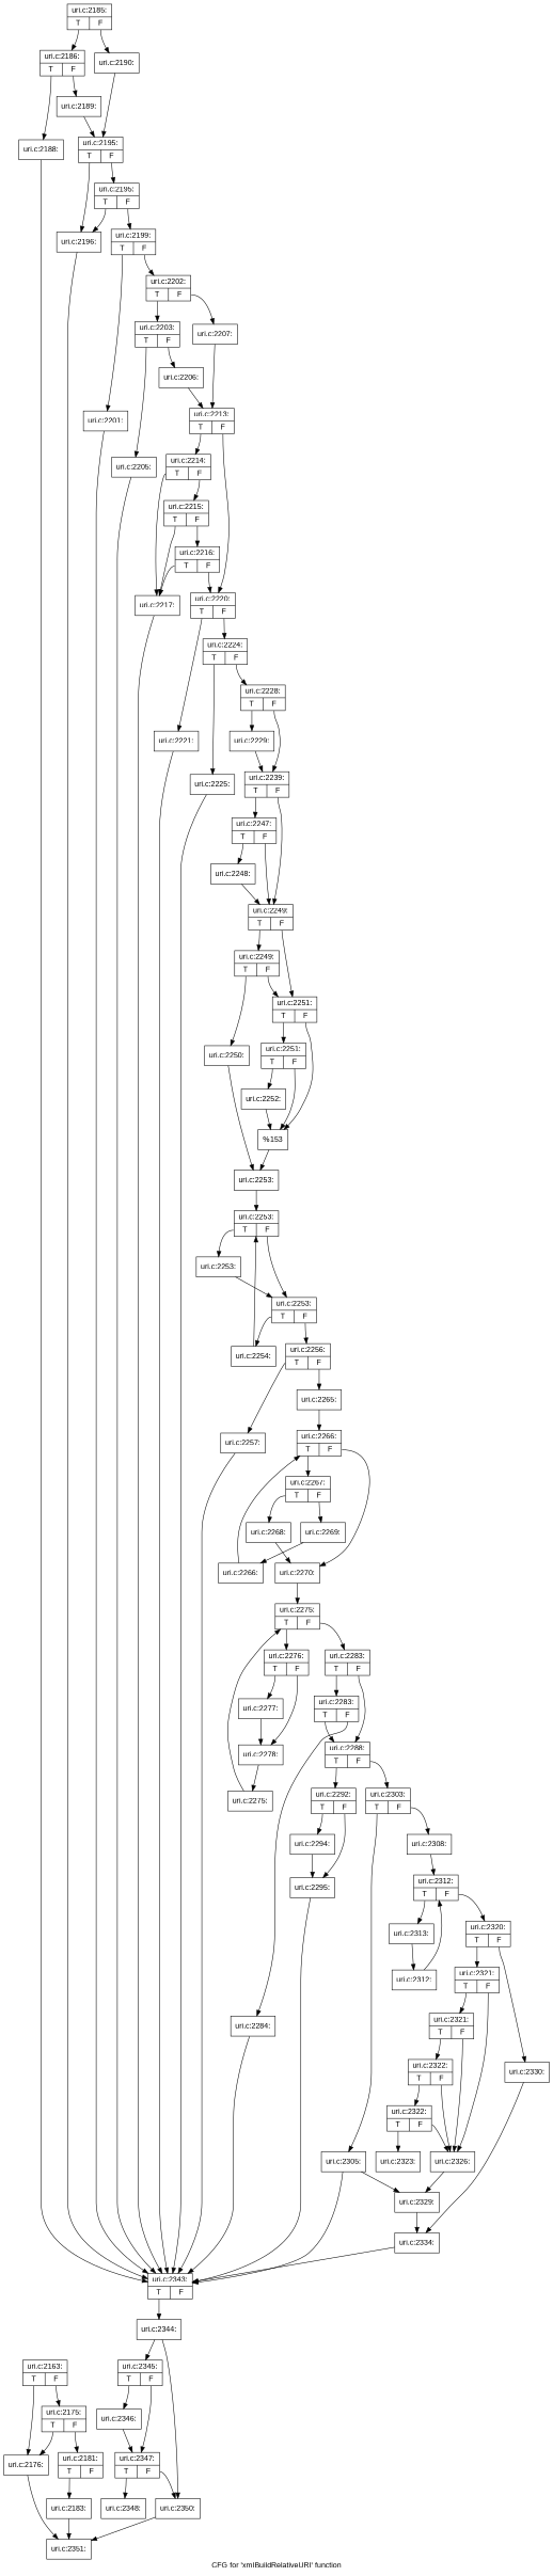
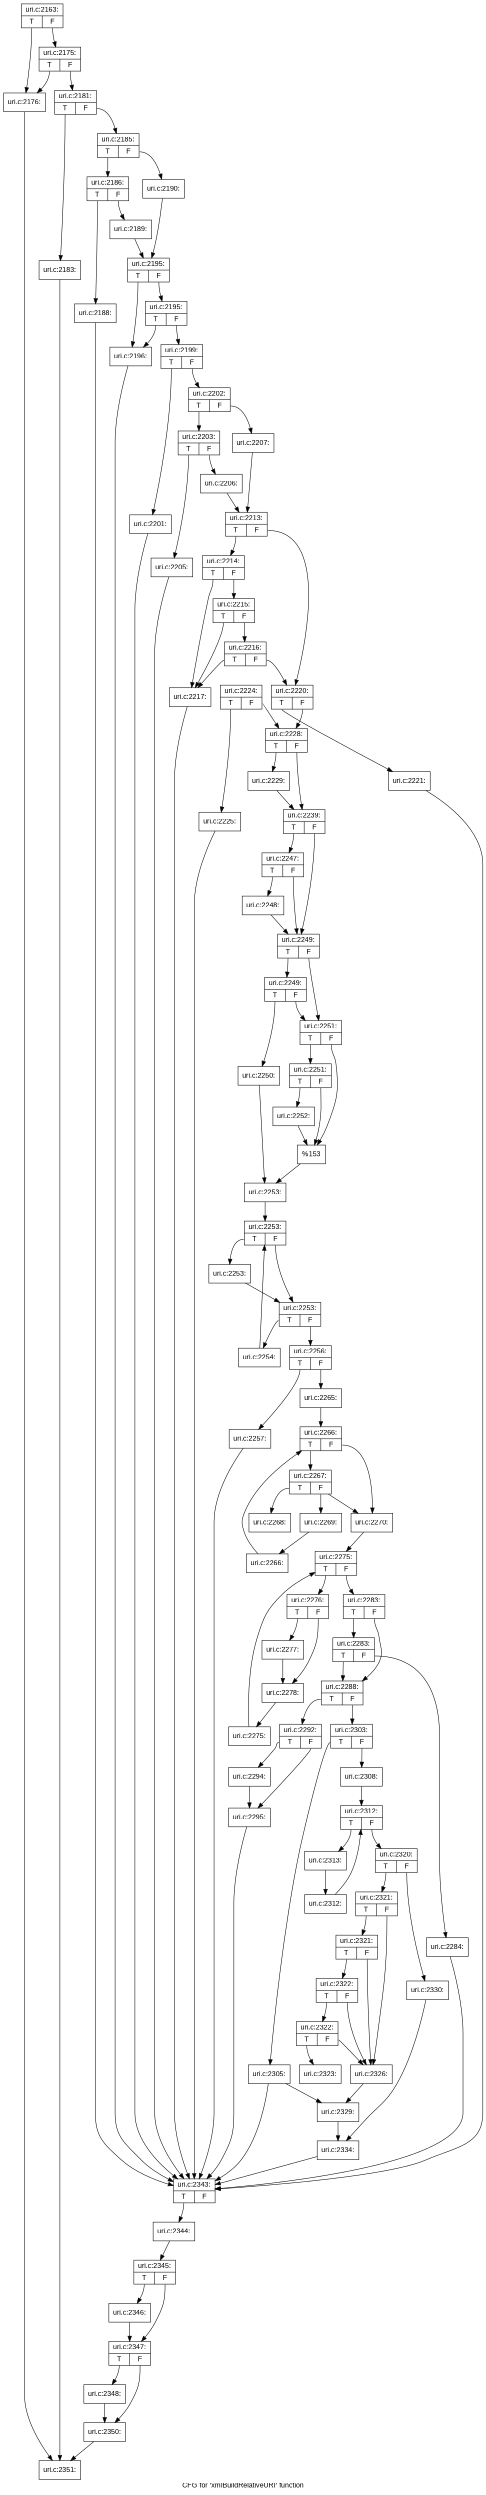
  digraph {
    fontname="Liberation Sans"
    label="CFG for 'xmlBuildRelativeURI' function"
    node [fontname="Liberation Sans" shape=record]
    edge [fontname="Liberation Sans"]
    n1 [label="{uri.c:2163:|{<s0>T|<s1>F}}"]
    n2 [label="{uri.c:2176:}"]
    n3 [label="{uri.c:2175:|{<s0>T|<s1>F}}"]
    n4 [label="{uri.c:2351:}"]
    n5 [label="{uri.c:2181:|{<s0>T|<s1>F}}"]
    n6 [label="{uri.c:2183:}"]
    n7 [label="{uri.c:2185:|{<s0>T|<s1>F}}"]
    n8 [label="{uri.c:2186:|{<s0>T|<s1>F}}"]
    n9 [label="{uri.c:2190:}"]
    n10 [label="{uri.c:2188:}"]
    n11 [label="{uri.c:2189:}"]
    n12 [label="{uri.c:2195:|{<s0>T|<s1>F}}"]
    n13 [label="{uri.c:2343:|{<s0>T|<s1>F}}"]
    n14 [label="{uri.c:2196:}"]
    n15 [label="{uri.c:2195:|{<s0>T|<s1>F}}"]
    n16 [label="{uri.c:2344:}"]
    n17 [label="{uri.c:2345:|{<s0>T|<s1>F}}"]
    n18 [label="{uri.c:2346:}"]
    n19 [label="{uri.c:2347:|{<s0>T|<s1>F}}"]
    n20 [label="{uri.c:2199:|{<s0>T|<s1>F}}"]
    n21 [label="{uri.c:2201:}"]
    n22 [label="{uri.c:2202:|{<s0>T|<s1>F}}"]
    n23 [label="{uri.c:2203:|{<s0>T|<s1>F}}"]
    n24 [label="{uri.c:2207:}"]
    n25 [label="{uri.c:2205:}"]
    n26 [label="{uri.c:2206:}"]
    n27 [label="{uri.c:2213:|{<s0>T|<s1>F}}"]
    n28 [label="{uri.c:2214:|{<s0>T|<s1>F}}"]
    n29 [label="{uri.c:2220:|{<s0>T|<s1>F}}"]
    n30 [label="{uri.c:2217:}"]
    n31 [label="{uri.c:2215:|{<s0>T|<s1>F}}"]
    n32 [label="{uri.c:2221:}"]
    n33 [label="{uri.c:2224:|{<s0>T|<s1>F}}"]
    n34 [label="{uri.c:2216:|{<s0>T|<s1>F}}"]
    n35 [label="{uri.c:2225:}"]
    n36 [label="{uri.c:2228:|{<s0>T|<s1>F}}"]
    n37 [label="{uri.c:2229:}"]
    n38 [label="{uri.c:2239:|{<s0>T|<s1>F}}"]
    n39 [label="{uri.c:2247:|{<s0>T|<s1>F}}"]
    n40 [label="{uri.c:2249:|{<s0>T|<s1>F}}"]
    n41 [label="{uri.c:2248:}"]
    n42 [label="{uri.c:2249:|{<s0>T|<s1>F}}"]
    n43 [label="{uri.c:2251:|{<s0>T|<s1>F}}"]
    n44 [label="{uri.c:2250:}"]
    n45 [label="{uri.c:2251:|{<s0>T|<s1>F}}"]
    n46 [label="{%153}"]
    n47 [label="{uri.c:2253:}"]
    n48 [label="{uri.c:2252:}"]
    n49 [label="{uri.c:2253:|{<s0>T|<s1>F}}"]
    n50 [label="{uri.c:2253:}"]
    n51 [label="{uri.c:2253:|{<s0>T|<s1>F}}"]
    n52 [label="{uri.c:2254:}"]
    n53 [label="{uri.c:2256:|{<s0>T|<s1>F}}"]
    n54 [label="{uri.c:2257:}"]
    n55 [label="{uri.c:2265:}"]
    n56 [label="{uri.c:2266:|{<s0>T|<s1>F}}"]
    n57 [label="{uri.c:2267:|{<s0>T|<s1>F}}"]
    n58 [label="{uri.c:2270:}"]
    n59 [label="{uri.c:2268:}"]
    n60 [label="{uri.c:2269:}"]
    n61 [label="{uri.c:2275:|{<s0>T|<s1>F}}"]
    n62 [label="{uri.c:2266:}"]
    n63 [label="{uri.c:2276:|{<s0>T|<s1>F}}"]
    n64 [label="{uri.c:2283:|{<s0>T|<s1>F}}"]
    n65 [label="{uri.c:2277:}"]
    n66 [label="{uri.c:2278:}"]
    n67 [label="{uri.c:2283:|{<s0>T|<s1>F}}"]
    n68 [label="{uri.c:2288:|{<s0>T|<s1>F}}"]
    n69 [label="{uri.c:2275:}"]
    n70 [label="{uri.c:2284:}"]
    n71 [label="{uri.c:2292:|{<s0>T|<s1>F}}"]
    n72 [label="{uri.c:2303:|{<s0>T|<s1>F}}"]
    n73 [label="{uri.c:2294:}"]
    n74 [label="{uri.c:2295:}"]
    n75 [label="{uri.c:2305:}"]
    n76 [label="{uri.c:2308:}"]
    n77 [label="{uri.c:2329:}"]
    n78 [label="{uri.c:2312:|{<s0>T|<s1>F}}"]
    n79 [label="{uri.c:2313:}"]
    n80 [label="{uri.c:2320:|{<s0>T|<s1>F}}"]
    n81 [label="{uri.c:2312:}"]
    n82 [label="{uri.c:2321:|{<s0>T|<s1>F}}"]
    n83 [label="{uri.c:2330:}"]
    n84 [label="{uri.c:2321:|{<s0>T|<s1>F}}"]
    n85 [label="{uri.c:2326:}"]
    n86 [label="{uri.c:2334:}"]
    n87 [label="{uri.c:2322:|{<s0>T|<s1>F}}"]
    n88 [label="{uri.c:2322:|{<s0>T|<s1>F}}"]
    n89 [label="{uri.c:2323:}"]
    n90 [label="{uri.c:2348:}"]
    n91 [label="{uri.c:2350:}"]
    n1 -> n2 [tailport=s0]
    n1 -> n3 [tailport=s1]
    n2 -> n4
    n3 -> n2 [tailport=s0]
    n3 -> n5 [tailport=s1]
    n5 -> n6 [tailport=s0]
+   n5 -> n7 [tailport=s1]
    n6 -> n4
    n7 -> n8 [tailport=s0]
    n7 -> n9 [tailport=s1]
    n8 -> n10 [tailport=s0]
    n8 -> n11 [tailport=s1]
    n9 -> n12
    n10 -> n13
    n11 -> n12
    n12 -> n14 [tailport=s0]
    n12 -> n15 [tailport=s1]
    n13 -> n16 [tailport=s0]
    n14 -> n13
    n15 -> n14 [tailport=s0]
    n15 -> n20 [tailport=s1]
    n16 -> n17
    n17 -> n18 [tailport=s0]
    n17 -> n19 [tailport=s1]
    n18 -> n19
    n19 -> n90 [tailport=s0]
    n19 -> n91 [tailport=s1]
    n20 -> n21 [tailport=s0]
    n20 -> n22 [tailport=s1]
    n21 -> n13
    n22 -> n23 [tailport=s0]
    n22 -> n24 [tailport=s1]
    n23 -> n25 [tailport=s0]
    n23 -> n26 [tailport=s1]
    n24 -> n27
    n25 -> n13
    n26 -> n27
    n27 -> n28 [tailport=s0]
    n27 -> n29 [tailport=s1]
    n28 -> n30 [tailport=s0]
    n28 -> n31 [tailport=s1]
    n29 -> n32 [tailport=s0]
-   n29 -> n33 [tailport=s1]
+   n29 -> n36 [tailport=s1]
    n30 -> n13
    n31 -> n30 [tailport=s0]
    n31 -> n34 [tailport=s1]
    n32 -> n13
    n33 -> n35 [tailport=s0]
    n33 -> n36 [tailport=s1]
    n34 -> n29 [tailport=s1]
    n34 -> n30 [tailport=s0]
    n35 -> n13
    n36 -> n37 [tailport=s0]
    n36 -> n38 [tailport=s1]
    n37 -> n38
    n38 -> n39 [tailport=s0]
    n38 -> n40 [tailport=s1]
    n39 -> n40 [tailport=s1]
    n39 -> n41 [tailport=s0]
    n40 -> n42 [tailport=s0]
    n40 -> n43 [tailport=s1]
    n41 -> n40
    n42 -> n43 [tailport=s1]
    n42 -> n44 [tailport=s0]
    n43 -> n45 [tailport=s0]
    n43 -> n46 [tailport=s1]
    n44 -> n47
    n45 -> n46 [tailport=s1]
    n45 -> n48 [tailport=s0]
    n46 -> n47
    n47 -> n49
    n48 -> n46
    n49 -> n50 [tailport=s0]
    n49 -> n51 [tailport=s1]
    n50 -> n51
    n51 -> n52 [tailport=s0]
    n51 -> n53 [tailport=s1]
    n52 -> n49
    n53 -> n54 [tailport=s0]
    n53 -> n55 [tailport=s1]
    n54 -> n13
    n55 -> n56
    n56 -> n57 [tailport=s0]
    n56 -> n58 [tailport=s1]
    n57 -> n59 [tailport=s0]
    n57 -> n60 [tailport=s1]
    n58 -> n61
-   n59 -> n58
+   n57 -> n58
    n60 -> n62
    n61 -> n63 [tailport=s0]
    n61 -> n64 [tailport=s1]
    n62 -> n56
    n63 -> n65 [tailport=s0]
    n63 -> n66 [tailport=s1]
    n64 -> n67 [tailport=s0]
    n64 -> n68 [tailport=s1]
    n65 -> n66
    n66 -> n69
    n67 -> n68 [tailport=s0]
    n67 -> n70 [tailport=s1]
    n68 -> n71 [tailport=s0]
    n68 -> n72 [tailport=s1]
    n69 -> n61
    n70 -> n13
    n71 -> n73 [tailport=s0]
    n71 -> n74 [tailport=s1]
    n72 -> n75 [tailport=s0]
    n72 -> n76 [tailport=s1]
    n73 -> n74
    n74 -> n13
    n75 -> n13
    n75 -> n77
    n76 -> n78
    n77 -> n86
    n78 -> n79 [tailport=s0]
    n78 -> n80 [tailport=s1]
    n79 -> n81
    n80 -> n82 [tailport=s0]
    n80 -> n83 [tailport=s1]
    n81 -> n78
    n82 -> n84 [tailport=s0]
    n82 -> n85 [tailport=s1]
    n83 -> n86
    n84 -> n85 [tailport=s1]
    n84 -> n87 [tailport=s0]
    n85 -> n77
    n86 -> n13
    n87 -> n85 [tailport=s1]
    n87 -> n88 [tailport=s0]
    n88 -> n85 [tailport=s1]
    n88 -> n89 [tailport=s0]
-   n16 -> n91
+   n90 -> n91
    n91 -> n4
  }
